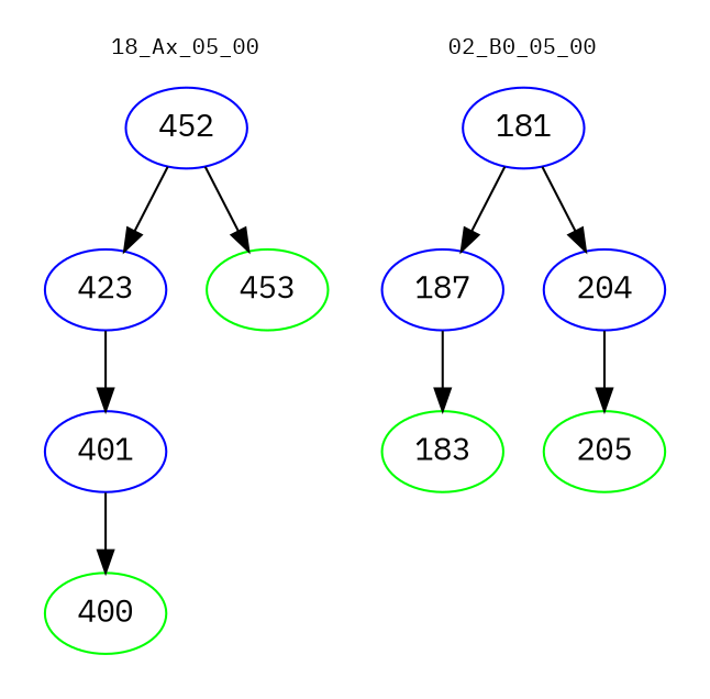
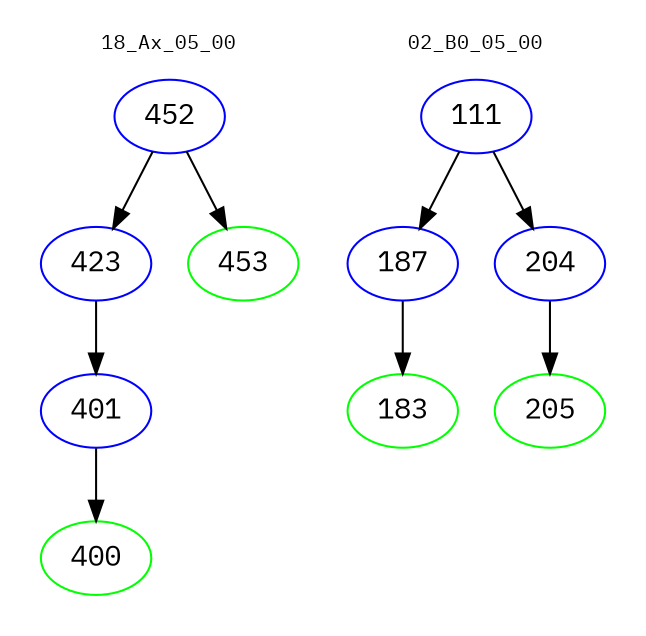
  digraph {
    fontname="IBM Plex Mono"
    node [color=blue fontname="IBM Plex Mono"]
    edge [color=black fontname="IBM Plex Mono"]
    n1 [label=423]
    n2 [label=401]
    n3 [label=452]
    n4 [color=green label=400]
    n5 [color=green label=453]
-   n6 [label=181]
+   n6 [label=111]
    n7 [label=187]
    n8 [label=204]
    n9 [color=green label=183]
    n10 [color=green label=205]
    subgraph cluster_1 {
      color=white
      fontsize=10
      label="18_Ax_05_00"
      n1
      n2
      n3
      n4
      n5
    }
    subgraph cluster_2 {
      color=white
      fontsize=10
      label="02_B0_05_00"
      n6
      n7
      n8
      n9
      n10
    }
    n1 -> n2
    n2 -> n4
    n3 -> n1
    n3 -> n5
    n6 -> n7
    n6 -> n8
    n7 -> n9
    n8 -> n10
  }
